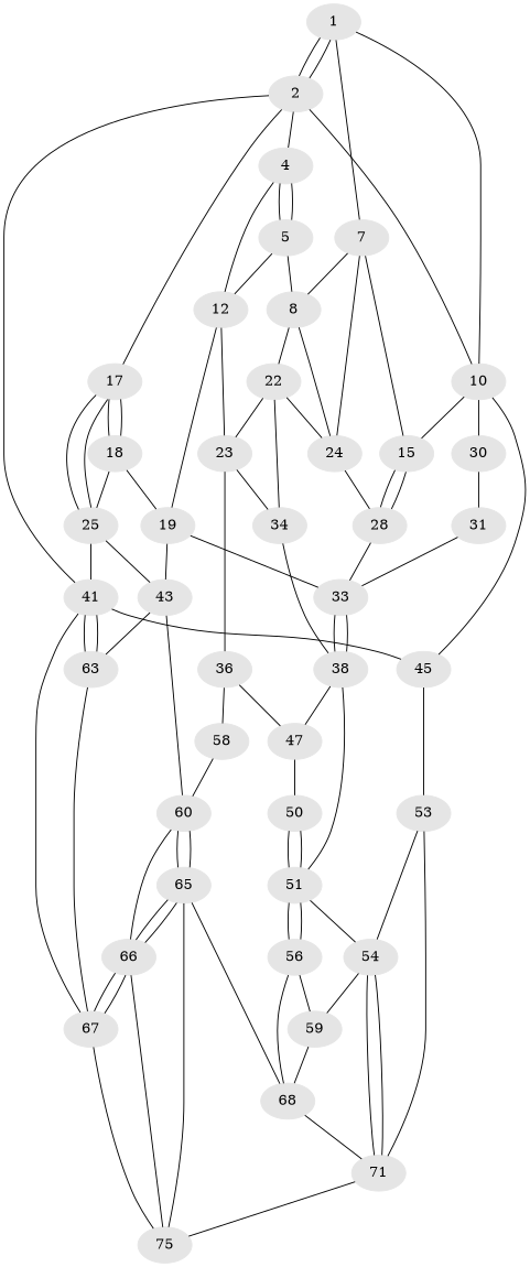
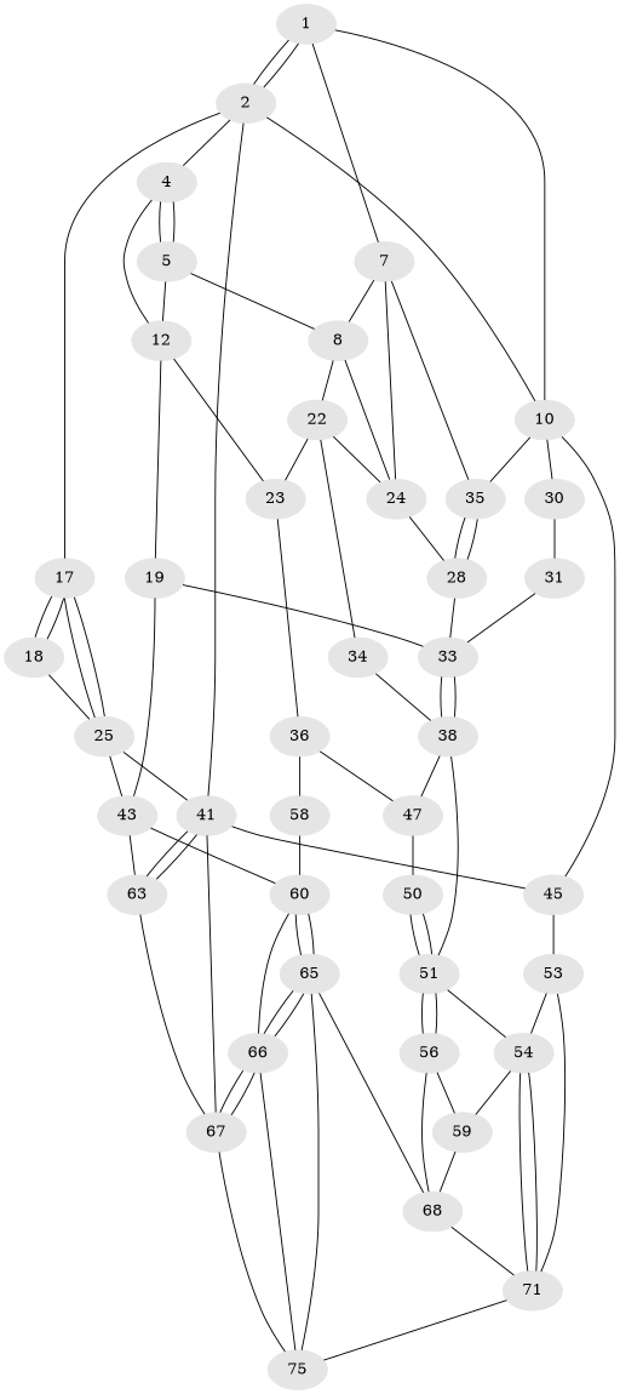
  graph {
    node [color=gray90 style=filled]
    1 [super="+6"]
    2 [super="+3"]
    7 [super="+16"]
    10 [super="+11"]
    4 [super="+14"]
    17
    41 [super="+42"]
    8 [super="+21"]
-   15
+   15 [label=35]
    24 [super="+26"]
    30 [super="+44"]
    45 [super="+46"]
    5 [super="+9"]
    12 [super="+13"]
    18 [super="+20"]
    25 [super="+40"]
    63 [super="+64"]
    67 [super="+73"]
    19 [super="+37"]
    23 [super="+35"]
    22 [super="+27"]
    28 [super="+29"]
    34
    31 [super="+32"]
    53 [super="+74"]
    43 [super="+62"]
    33
    36 [super="+49"]
    47 [super="+48"]
    58
    60 [super="+61"]
    38 [super="+39"]
    51 [super="+52"]
    50
    54 [super="+55"]
    56 [super="+57"]
    75 [super="+76"]
    65 [super="+69"]
    66
    71 [super="+72"]
    59
    68 [super="+70"]
    1 -- 2
    1 -- 2
    1 -- 7
    1 -- 10
    2 -- 10
    2 -- 4
    2 -- 17
    2 -- 41
    7 -- 8
    7 -- 15
    7 -- 24
    10 -- 15
    10 -- 30
    10 -- 45
    4 -- 5
    4 -- 5
    4 -- 12
    17 -- 18
    17 -- 18
    17 -- 25
    17 -- 25
    41 -- 45
    41 -- 63
    41 -- 63
    41 -- 67
    8 -- 24
    8 -- 22
    15 -- 28
    15 -- 28
    24 -- 28
    30 -- 31 [weight=2]
    45 -- 53 [weight=2]
    5 -- 8
    5 -- 12
    12 -- 19
    12 -- 23
    18 -- 25
-   18 -- 19
    25 -- 41
    25 -- 43
    63 -- 67
    67 -- 75
    19 -- 43
    19 -- 33
-   23 -- 34
    23 -- 36
    22 -- 24
    22 -- 23
    22 -- 34
    28 -- 33
    34 -- 38
    31 -- 33
    53 -- 54
    53 -- 71
    43 -- 63
    43 -- 60
    33 -- 38
    33 -- 38
    36 -- 47
    36 -- 58
    47 -- 50 [weight=2]
    58 -- 60
    60 -- 65
    60 -- 65
    60 -- 66
    38 -- 47
    38 -- 51
    51 -- 54
    51 -- 56
    51 -- 56
    50 -- 51
    50 -- 51
    54 -- 71
    54 -- 71
    54 -- 59
    56 -- 59
    56 -- 68
    65 -- 75
    65 -- 66
    65 -- 66
    65 -- 68
    66 -- 67
    66 -- 67
    66 -- 75
    71 -- 75
    59 -- 68
    68 -- 71
  }
